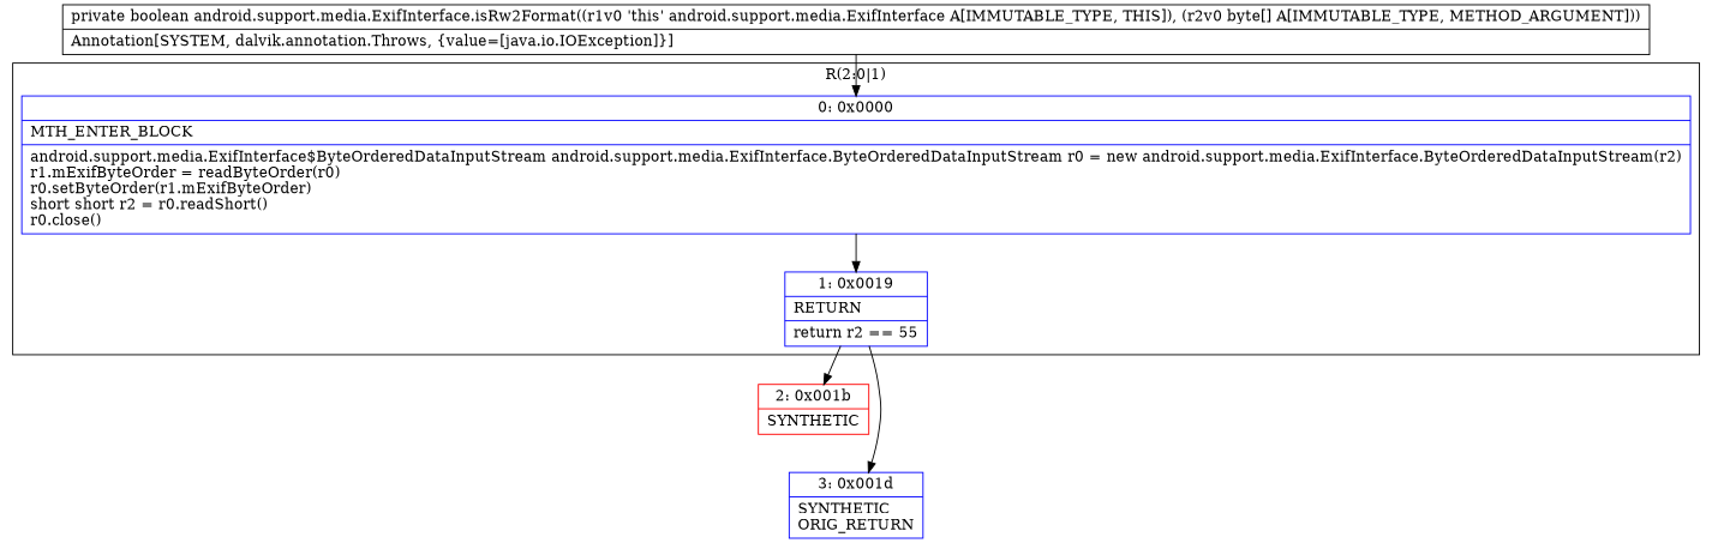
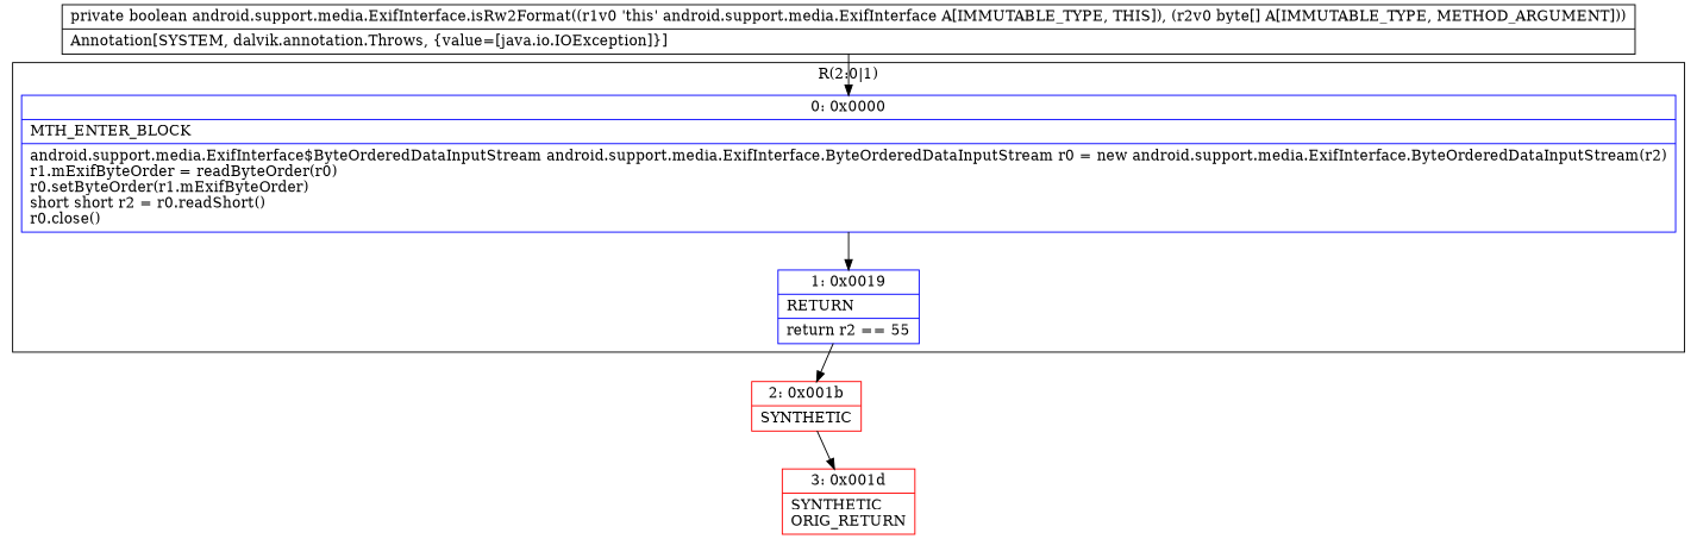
  digraph {
    node [color=blue shape=record]
    n1 [label="{0\:\ 0x0000|MTH_ENTER_BLOCK\l|android.support.media.ExifInterface$ByteOrderedDataInputStream android.support.media.ExifInterface.ByteOrderedDataInputStream r0 = new android.support.media.ExifInterface.ByteOrderedDataInputStream(r2)\lr1.mExifByteOrder = readByteOrder(r0)\lr0.setByteOrder(r1.mExifByteOrder)\lshort short r2 = r0.readShort()\lr0.close()\l}"]
    n2 [label="{1\:\ 0x0019|RETURN\l|return r2 == 55\l}"]
    n3 [color=red label="{2\:\ 0x001b|SYNTHETIC\l}"]
-   n4 [label="{3\:\ 0x001d|SYNTHETIC\lORIG_RETURN\l}"]
+   n4 [color=red label="{3\:\ 0x001d|SYNTHETIC\lORIG_RETURN\l}"]
    n5 [label="{private boolean android.support.media.ExifInterface.isRw2Format((r1v0 'this' android.support.media.ExifInterface A[IMMUTABLE_TYPE, THIS]), (r2v0 byte[] A[IMMUTABLE_TYPE, METHOD_ARGUMENT]))  | Annotation[SYSTEM, dalvik.annotation.Throws, \{value=[java.io.IOException]\}]\l}" color=""]
    subgraph cluster_1 {
      label="R(2:0|1)"
      n1
      n2
    }
    n1 -> n2
    n2 -> n3
-   n2 -> n4
+   n3 -> n4
    n5 -> n1
  }
